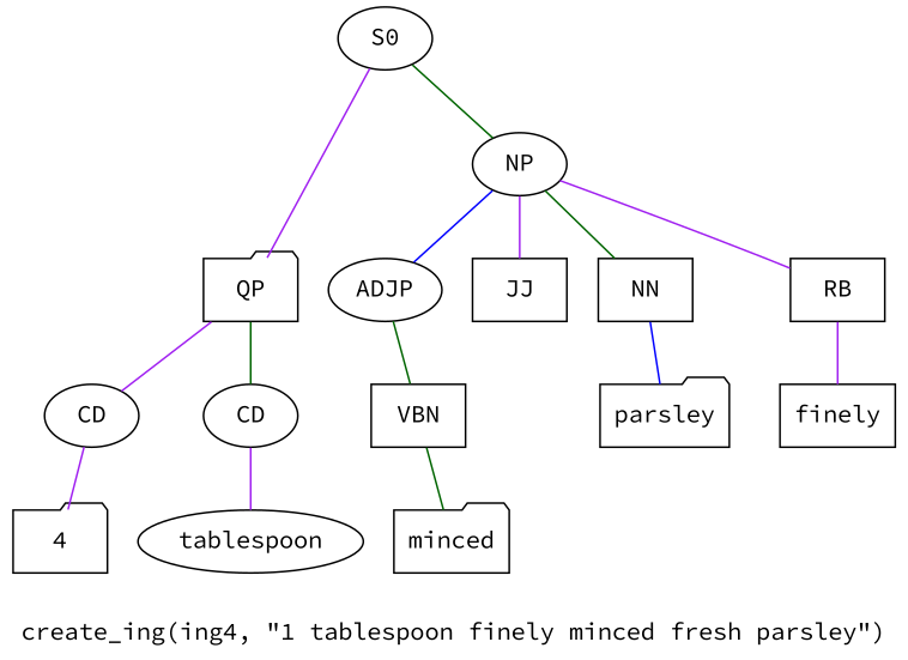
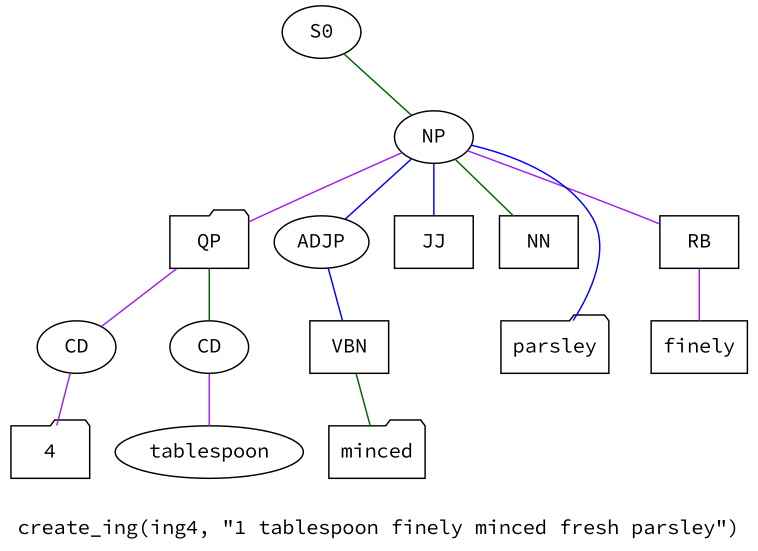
  graph {
    fontname="Source Code Pro"
    label="create_ing(ing4, \"1 tablespoon finely minced fresh parsley\")"
    node [fontname="Source Code Pro" shape=ellipse]
    edge [color=purple fontname="Source Code Pro"]
    n1 [label=S0]
    n2 [label=NP]
    n3 [label=QP shape=folder]
    n4 [label=ADJP]
    n5 [label=JJ shape=box]
    n6 [label=NN shape=box]
    n7 [label=RB shape=box]
    n8 [label=CD]
    n9 [label=CD]
    n10 [label=VBN shape=box]
    n11 [label=parsley shape=folder]
    n12 [label=4 shape=folder]
    n13 [label=tablespoon]
    n14 [label=finely shape=box]
    n15 [label=minced shape=folder]
    n1 -- n2 [color=darkgreen]
-   n1 -- n3
+   n2 -- n3
    n2 -- n4 [color=blue]
-   n2 -- n5
+   n2 -- n5 [color=blue]
    n2 -- n6 [color=darkgreen]
    n2 -- n7
    n3 -- n8
    n3 -- n9 [color=darkgreen]
-   n4 -- n10 [color=darkgreen]
-   n6 -- n11 [color=blue]
+   n4 -- n10 [color=blue]
+   n2 -- n11 [color=blue]
    n7 -- n14
    n8 -- n12
    n9 -- n13
    n10 -- n15 [color=darkgreen]
  }
